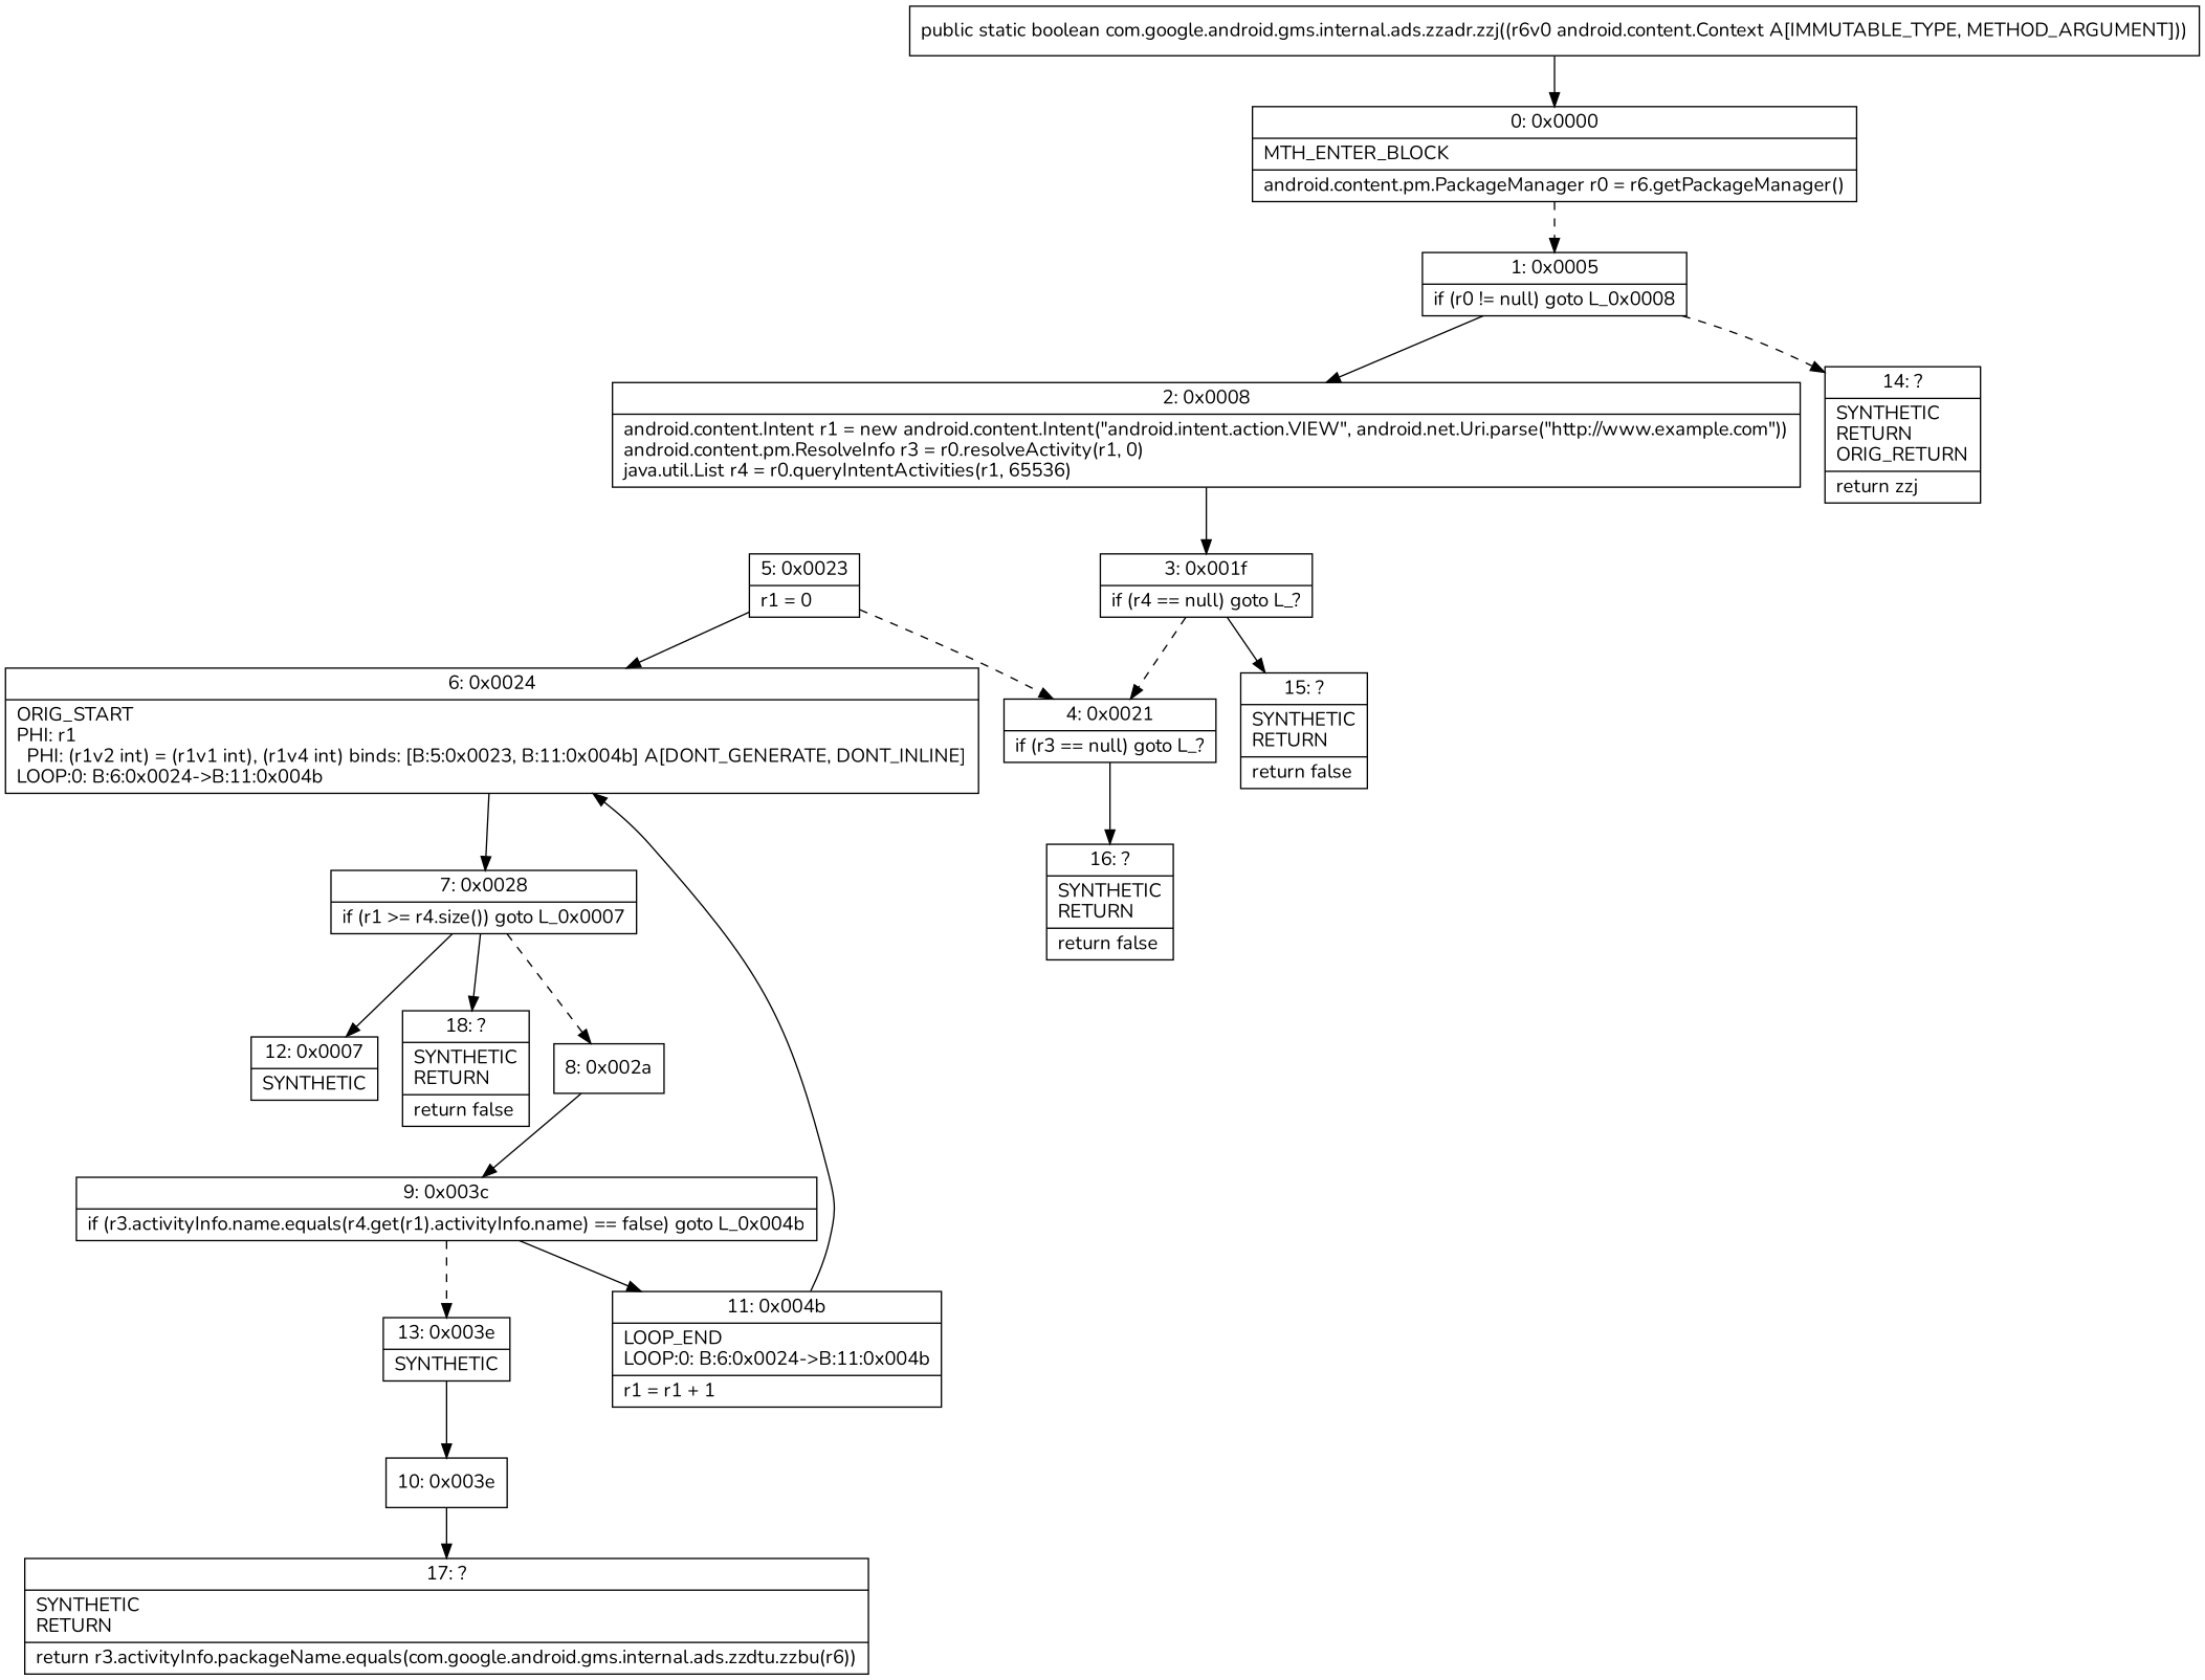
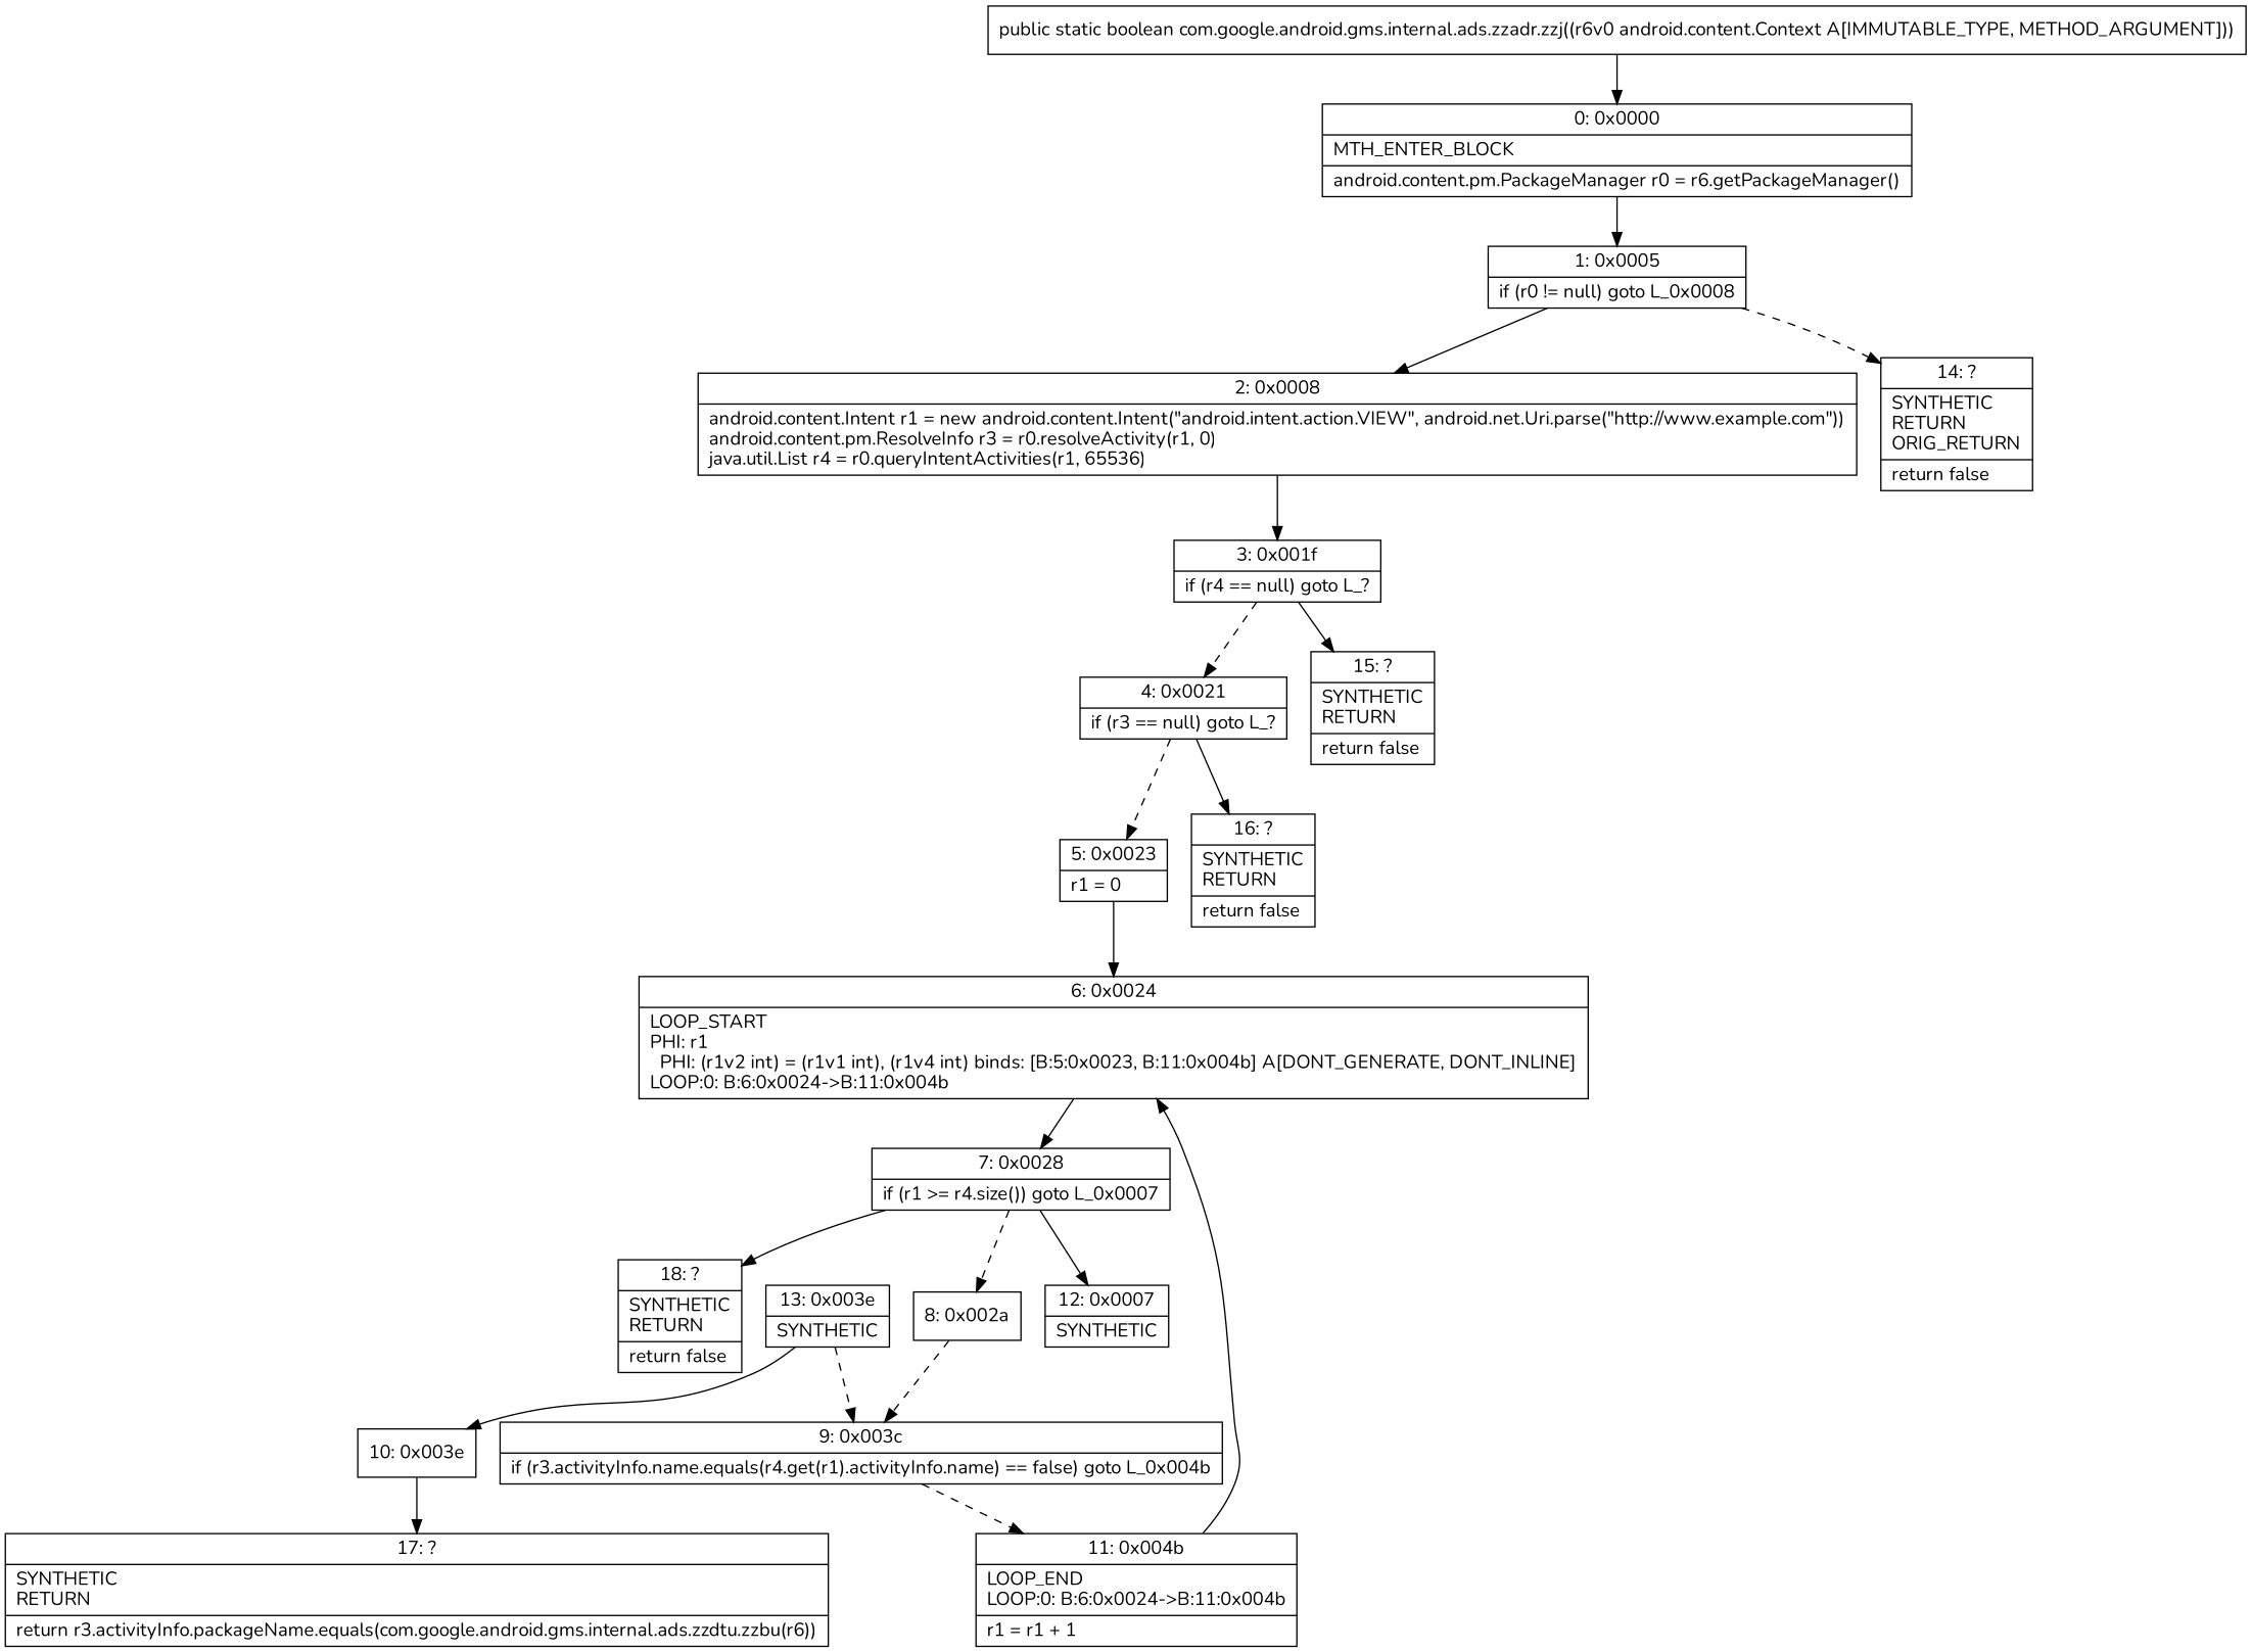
  digraph {
    fontname=Nunito
    node [fontname=Nunito shape=record]
    edge [fontname=Nunito]
    n1 [label="{0\:\ 0x0000|MTH_ENTER_BLOCK\l|android.content.pm.PackageManager r0 = r6.getPackageManager()\l}"]
    n2 [label="{1\:\ 0x0005|if (r0 != null) goto L_0x0008\l}"]
    n3 [label="{2\:\ 0x0008|android.content.Intent r1 = new android.content.Intent(\"android.intent.action.VIEW\", android.net.Uri.parse(\"http:\/\/www.example.com\"))\landroid.content.pm.ResolveInfo r3 = r0.resolveActivity(r1, 0)\ljava.util.List r4 = r0.queryIntentActivities(r1, 65536)\l}"]
-   n4 [label="{14\:\ ?|SYNTHETIC\lRETURN\lORIG_RETURN\l|return zzj\l}"]
+   n4 [label="{14\:\ ?|SYNTHETIC\lRETURN\lORIG_RETURN\l|return false\l}"]
    n5 [label="{3\:\ 0x001f|if (r4 == null) goto L_?\l}"]
    n6 [label="{4\:\ 0x0021|if (r3 == null) goto L_?\l}"]
    n7 [label="{15\:\ ?|SYNTHETIC\lRETURN\l|return false\l}"]
    n8 [label="{5\:\ 0x0023|r1 = 0\l}"]
    n9 [label="{16\:\ ?|SYNTHETIC\lRETURN\l|return false\l}"]
-   n10 [label="{6\:\ 0x0024|ORIG_START\lPHI: r1 \l  PHI: (r1v2 int) = (r1v1 int), (r1v4 int) binds: [B:5:0x0023, B:11:0x004b] A[DONT_GENERATE, DONT_INLINE]\lLOOP:0: B:6:0x0024\-\>B:11:0x004b\l}"]
+   n10 [label="{6\:\ 0x0024|LOOP_START\lPHI: r1 \l  PHI: (r1v2 int) = (r1v1 int), (r1v4 int) binds: [B:5:0x0023, B:11:0x004b] A[DONT_GENERATE, DONT_INLINE]\lLOOP:0: B:6:0x0024\-\>B:11:0x004b\l}"]
    n11 [label="{7\:\ 0x0028|if (r1 \>= r4.size()) goto L_0x0007\l}"]
    n12 [label="{8\:\ 0x002a}"]
    n13 [label="{12\:\ 0x0007|SYNTHETIC\l}"]
    n14 [label="{18\:\ ?|SYNTHETIC\lRETURN\l|return false\l}"]
    n15 [label="{9\:\ 0x003c|if (r3.activityInfo.name.equals(r4.get(r1).activityInfo.name) == false) goto L_0x004b\l}"]
    n16 [label="{11\:\ 0x004b|LOOP_END\lLOOP:0: B:6:0x0024\-\>B:11:0x004b\l|r1 = r1 + 1\l}"]
    n17 [label="{13\:\ 0x003e|SYNTHETIC\l}"]
    n18 [label="{10\:\ 0x003e}"]
    n19 [label="{17\:\ ?|SYNTHETIC\lRETURN\l|return r3.activityInfo.packageName.equals(com.google.android.gms.internal.ads.zzdtu.zzbu(r6))\l}"]
    n20 [label="{public static boolean com.google.android.gms.internal.ads.zzadr.zzj((r6v0 android.content.Context A[IMMUTABLE_TYPE, METHOD_ARGUMENT])) }"]
-   n1 -> n2 [style=dashed]
+   n1 -> n2
    n2 -> n3
    n2 -> n4 [style=dashed]
    n3 -> n5
    n5 -> n6 [style=dashed]
    n5 -> n7
-   n8 -> n6 [style=dashed]
+   n6 -> n8 [style=dashed]
    n6 -> n9
    n8 -> n10
    n10 -> n11
    n11 -> n12 [style=dashed]
    n11 -> n13
    n11 -> n14
-   n12 -> n15
-   n15 -> n16
-   n15 -> n17 [style=dashed]
+   n12 -> n15 [style=dashed]
+   n15 -> n16 [style=dashed]
+   n17 -> n15 [style=dashed]
    n16 -> n10
    n17 -> n18
    n18 -> n19
    n20 -> n1
  }
